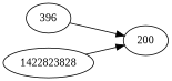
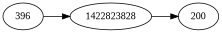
  strict digraph {
    fontname="Liberation Serif"
    rankdir=LR
    node [fontname="Liberation Serif"]
    edge [fontname="Liberation Serif"]
    n1 [label=396]
    1422823828
    200
-   n1 -> 200
+   n1 -> 1422823828
    1422823828 -> 200
  }
